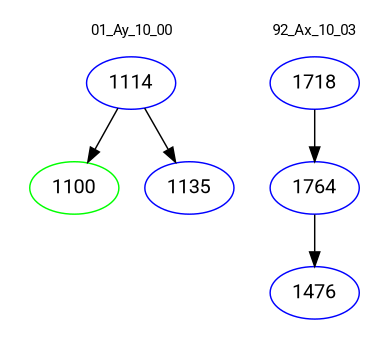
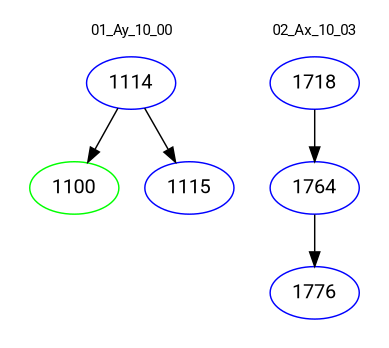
  digraph {
    fontname=Roboto
    node [color=blue fontname=Roboto]
    edge [color=black fontname=Roboto]
    n1 [label=1114]
    n2 [color=green label=1100]
-   n3 [label=1135]
+   n3 [label=1115]
    n4 [label=1764]
    n5 [label=1718]
-   n6 [label=1476]
+   n6 [label=1776]
    subgraph cluster_1 {
      color=white
      fontsize=10
      label="01_Ay_10_00"
      n1
      n2
      n3
    }
    subgraph cluster_2 {
      color=white
      fontsize=10
-     label="92_Ax_10_03"
+     label="02_Ax_10_03"
      n4
      n5
      n6
    }
    n1 -> n2
    n1 -> n3
    n4 -> n6
    n5 -> n4
  }
